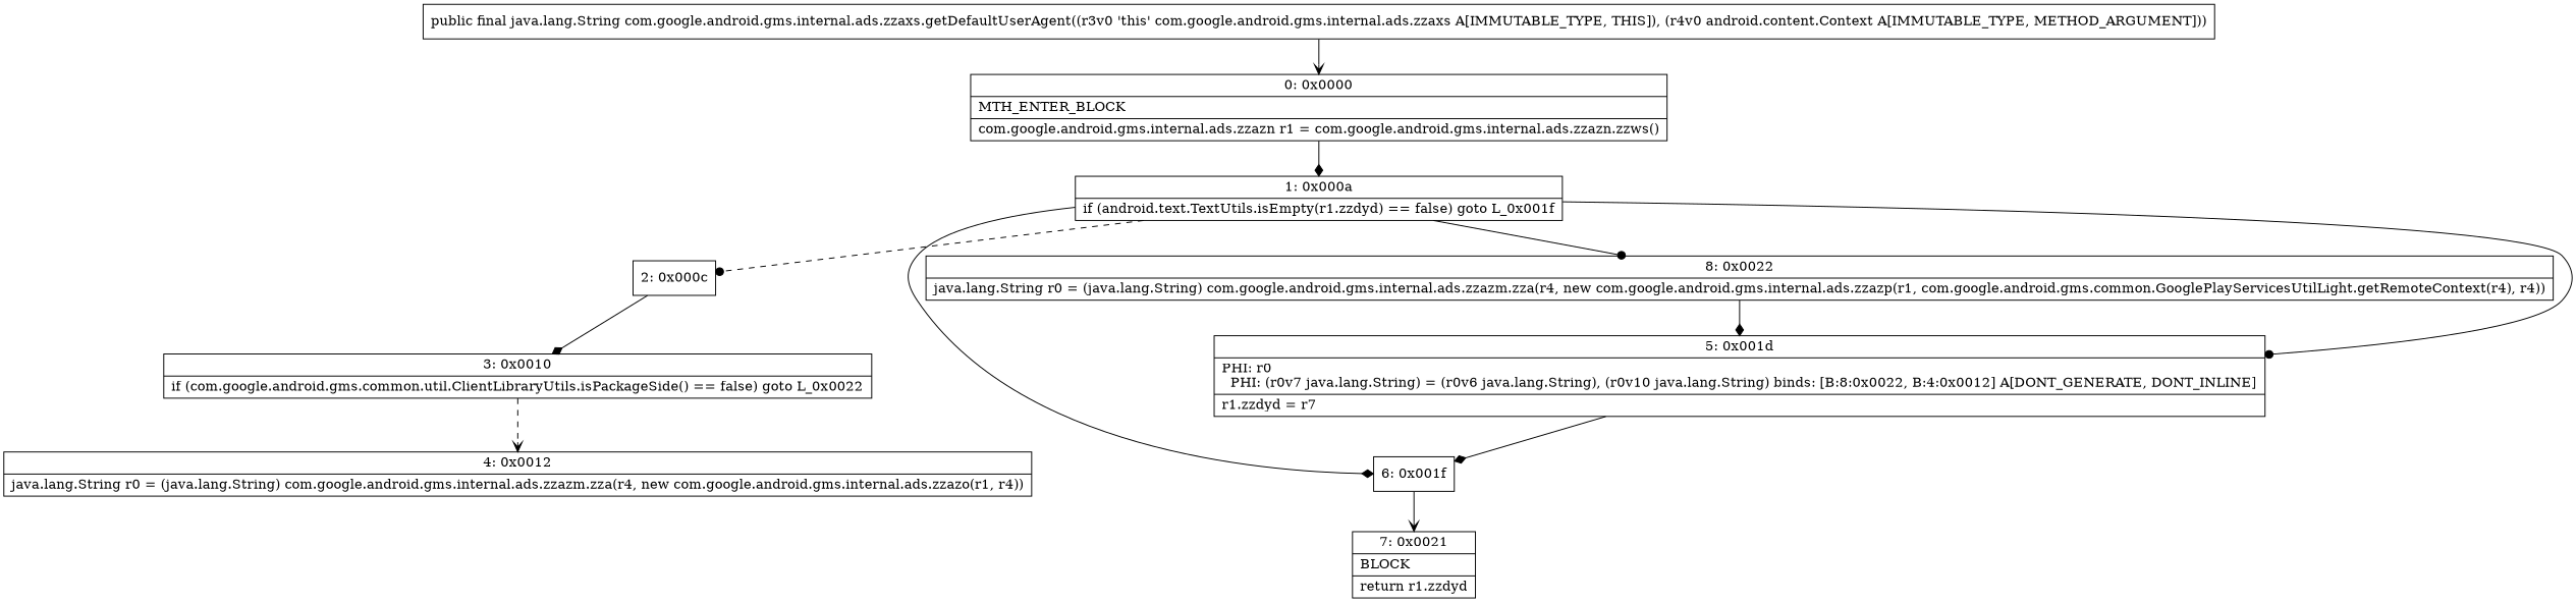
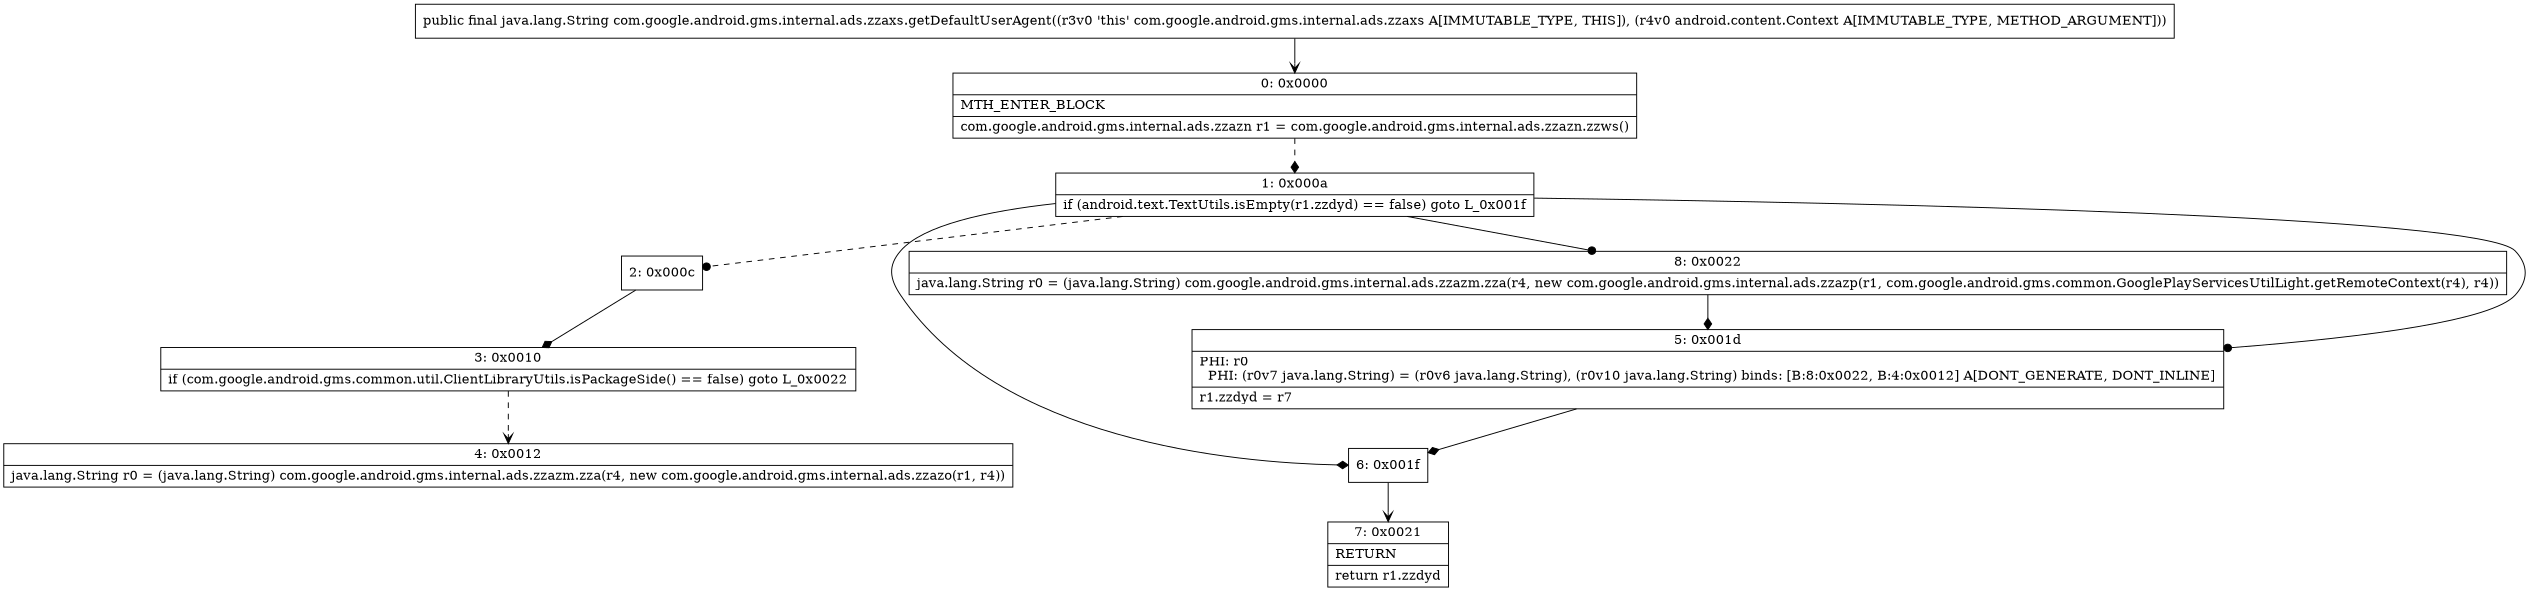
  digraph {
    node [shape=record]
    edge [arrowhead=diamond]
    n1 [label="{0\:\ 0x0000|MTH_ENTER_BLOCK\l|com.google.android.gms.internal.ads.zzazn r1 = com.google.android.gms.internal.ads.zzazn.zzws()\l}"]
    n2 [label="{1\:\ 0x000a|if (android.text.TextUtils.isEmpty(r1.zzdyd) == false) goto L_0x001f\l}"]
    n3 [label="{2\:\ 0x000c}"]
    n4 [label="{6\:\ 0x001f}"]
    n5 [label="{8\:\ 0x0022|java.lang.String r0 = (java.lang.String) com.google.android.gms.internal.ads.zzazm.zza(r4, new com.google.android.gms.internal.ads.zzazp(r1, com.google.android.gms.common.GooglePlayServicesUtilLight.getRemoteContext(r4), r4))\l}"]
    n6 [label="{5\:\ 0x001d|PHI: r0 \l  PHI: (r0v7 java.lang.String) = (r0v6 java.lang.String), (r0v10 java.lang.String) binds: [B:8:0x0022, B:4:0x0012] A[DONT_GENERATE, DONT_INLINE]\l|r1.zzdyd = r7\l}"]
    n7 [label="{3\:\ 0x0010|if (com.google.android.gms.common.util.ClientLibraryUtils.isPackageSide() == false) goto L_0x0022\l}"]
-   n8 [label="{7\:\ 0x0021|BLOCK\l|return r1.zzdyd\l}"]
+   n8 [label="{7\:\ 0x0021|RETURN\l|return r1.zzdyd\l}"]
    n9 [label="{4\:\ 0x0012|java.lang.String r0 = (java.lang.String) com.google.android.gms.internal.ads.zzazm.zza(r4, new com.google.android.gms.internal.ads.zzazo(r1, r4))\l}"]
    n10 [label="{public final java.lang.String com.google.android.gms.internal.ads.zzaxs.getDefaultUserAgent((r3v0 'this' com.google.android.gms.internal.ads.zzaxs A[IMMUTABLE_TYPE, THIS]), (r4v0 android.content.Context A[IMMUTABLE_TYPE, METHOD_ARGUMENT])) }"]
-   n1 -> n2
+   n1 -> n2 [style=dashed]
    n2 -> n3 [arrowhead=dot style=dashed]
    n2 -> n4
    n2 -> n5 [arrowhead=dot]
    n2 -> n6 [arrowhead=dot]
    n3 -> n7
    n4 -> n8 [arrowhead=vee]
    n5 -> n6
    n6 -> n4
    n7 -> n9 [arrowhead=vee style=dashed]
    n10 -> n1 [arrowhead=vee]
  }
